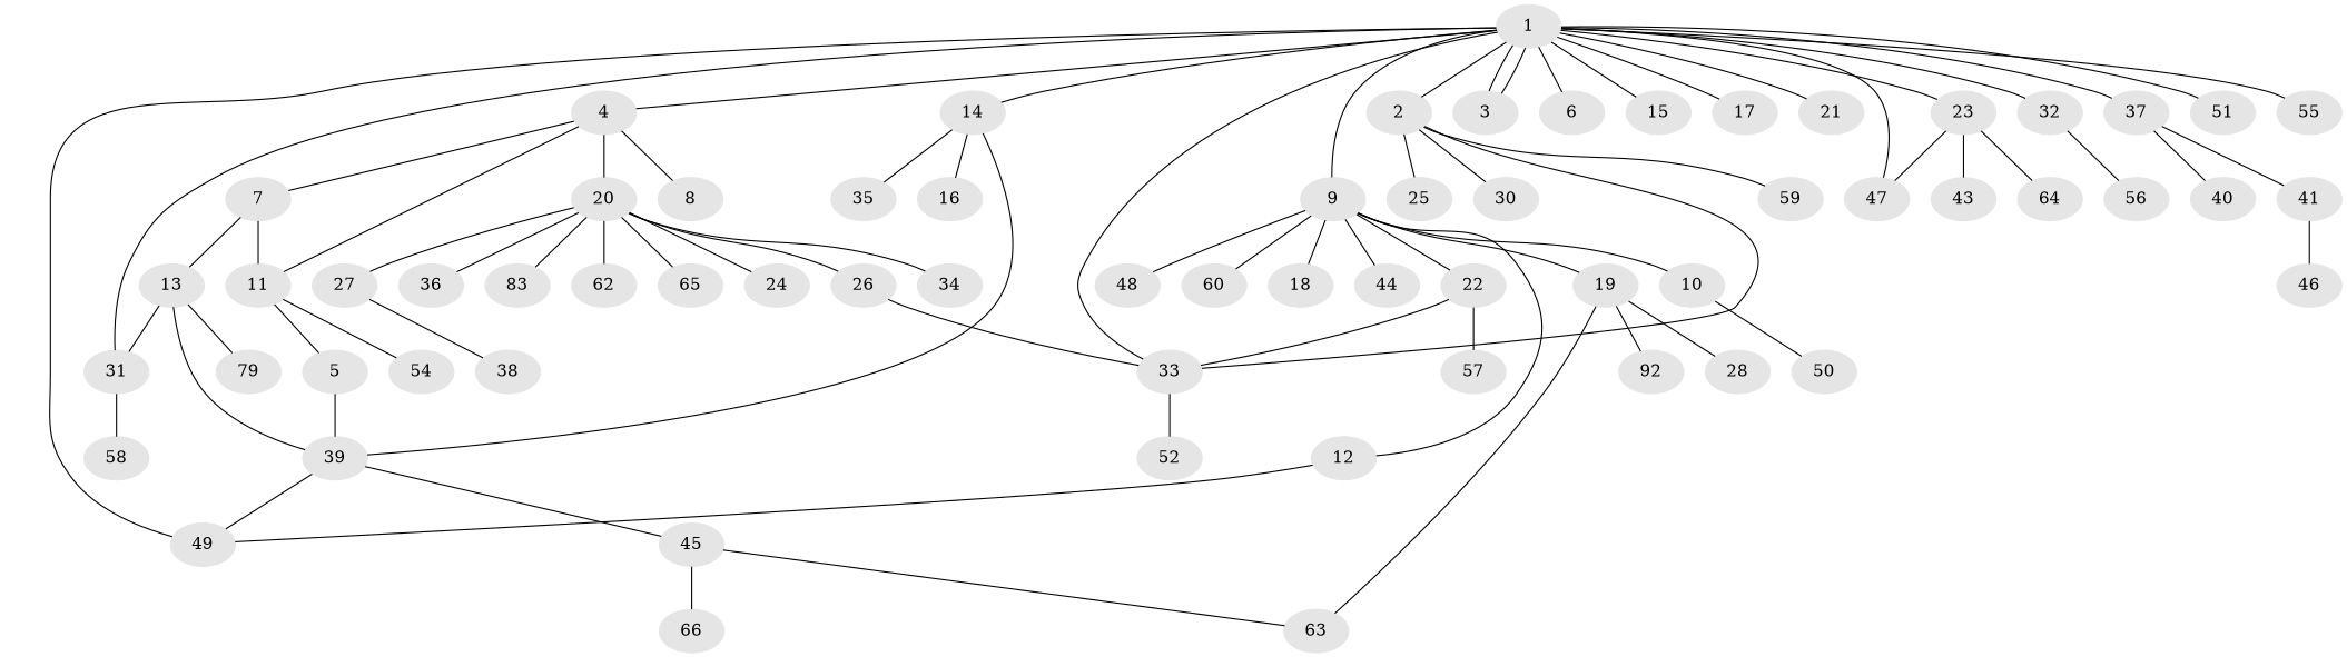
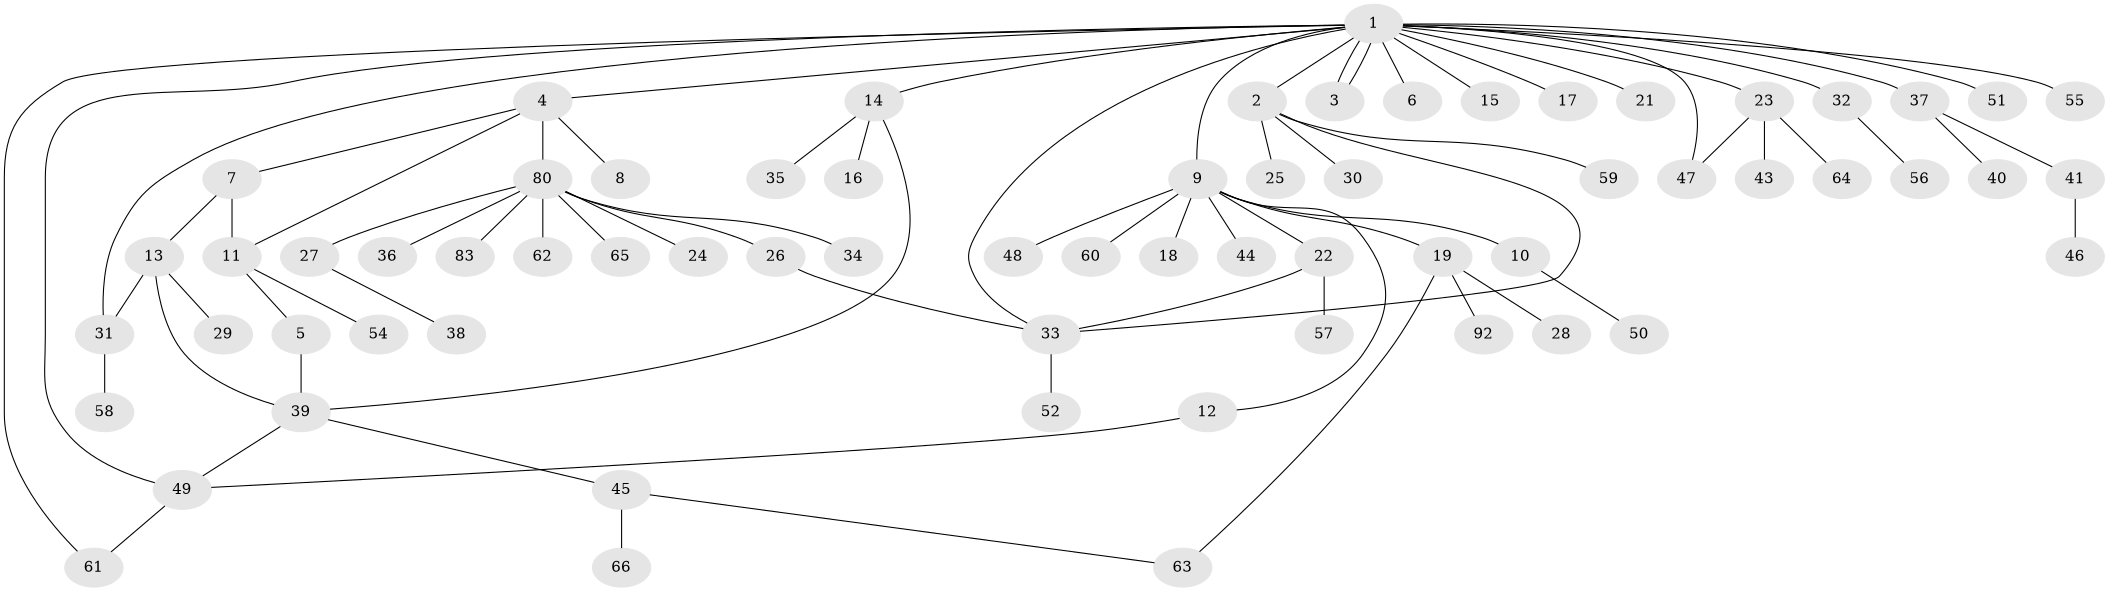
  graph {
    node [color=gray90 style=filled]
    1
    2
    3
    4
    6
    9
    14
    15
    17
    21
    23
    31
    32
    33
    37
    47
    49
    51
    55
+   61
    25
    30
    59
    7
    8
    11
-   20
+   20 [label=80]
    10
    12
    18
    19
    22
    44
    48
    60
    39
    16
    35
    43
    64
    58
    56
    52
    40
    41
    5
    13
    54
    24
    26
    27
    34
    36
    n54 [label=83]
    62
    65
    45
-   29 [label=79]
+   29
    50
    28
    n61 [label=92]
    63
    57
    38
    46
    66
    1 -- 2
    1 -- 3
    1 -- 3
    1 -- 4
    1 -- 6
    1 -- 9
    1 -- 14
    1 -- 15
    1 -- 17
    1 -- 21
    1 -- 23
    1 -- 31
    1 -- 32
    1 -- 33
    1 -- 37
    1 -- 47
    1 -- 49
    1 -- 51
    1 -- 55
+   1 -- 61
    2 -- 33
    2 -- 25
    2 -- 30
    2 -- 59
    4 -- 7
    4 -- 8
    4 -- 11
    4 -- 20
    9 -- 10
    9 -- 12
    9 -- 18
    9 -- 19
    9 -- 22
    9 -- 44
    9 -- 48
    9 -- 60
    14 -- 39
    14 -- 16
    14 -- 35
    23 -- 47
    23 -- 43
    23 -- 64
    31 -- 58
    32 -- 56
    33 -- 52
    37 -- 40
    37 -- 41
+   49 -- 61
    7 -- 11
    7 -- 13
    11 -- 5
    11 -- 54
    20 -- 24
    20 -- 26
    20 -- 27
    20 -- 34
    20 -- 36
    20 -- n54
    20 -- 62
    20 -- 65
    10 -- 50
    12 -- 49
    19 -- 28
    19 -- n61
    19 -- 63
    22 -- 33
    22 -- 57
    39 -- 49
    39 -- 45
    41 -- 46
    5 -- 39
    13 -- 31
    13 -- 39
    13 -- 29
    26 -- 33
    27 -- 38
    45 -- 63
    45 -- 66
  }
